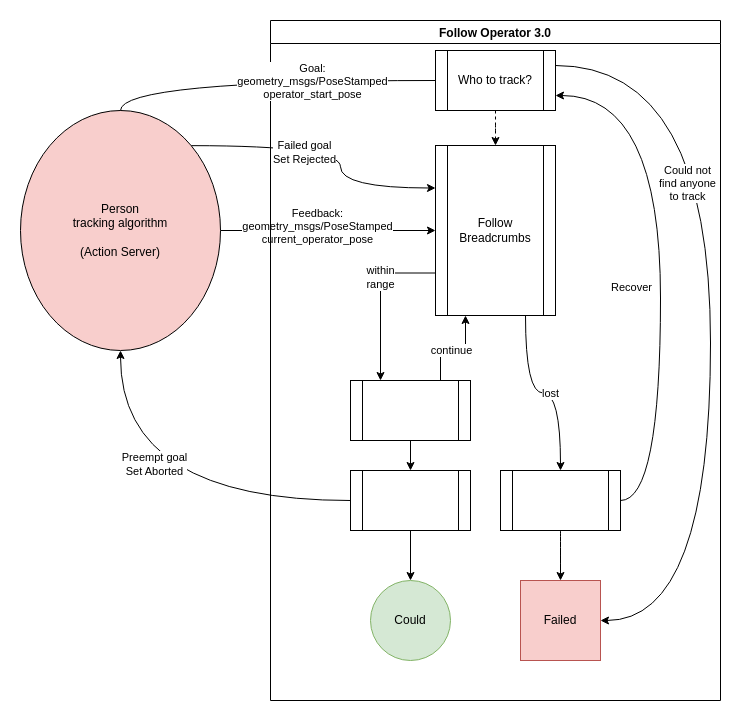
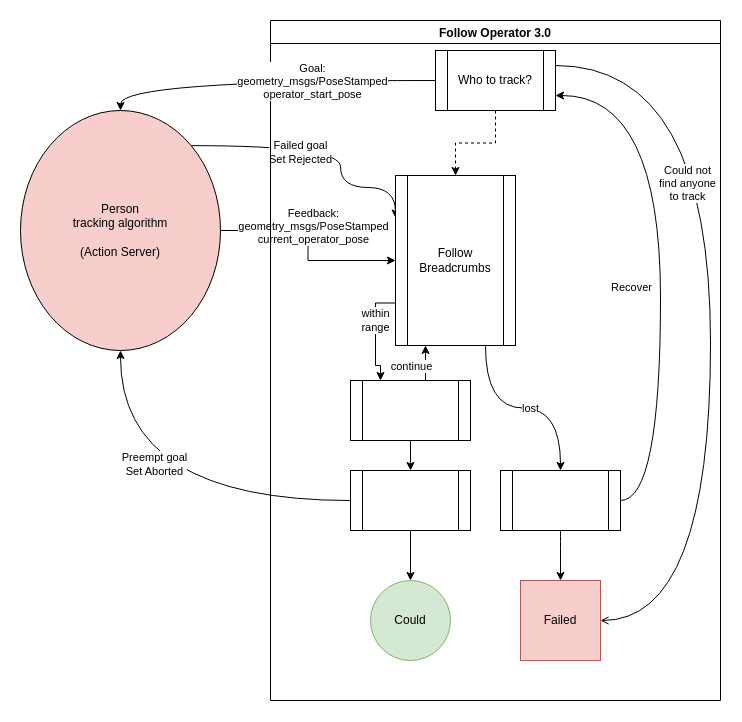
  <mxCell id="0" />
  <mxCell id="1" parent="0" />
  <mxCell id="2" style="edgeStyle=orthogonalEdgeStyle;orthogonalLoop=1;jettySize=auto;html=1;exitX=1;exitY=0.5;exitDx=0;exitDy=0;rounded=0;" edge="1" parent="1" source="6" target="16"><mxGeometry relative="1" as="geometry" /></mxCell>
  <mxCell id="3" value="Feedback:&lt;br&gt;geometry_msgs/PoseStamped&lt;br&gt;current_operator_pose" style="edgeLabel;html=1;align=center;verticalAlign=middle;resizable=0;points=[];" vertex="1" connectable="0" parent="2"><mxGeometry x="-0.183" y="1" relative="1" as="geometry"><mxPoint x="8" y="-4" as="offset" /></mxGeometry></mxCell>
  <mxCell id="4" style="edgeStyle=orthogonalEdgeStyle;curved=1;orthogonalLoop=1;jettySize=auto;html=1;exitX=1;exitY=0;exitDx=0;exitDy=0;entryX=0;entryY=0.25;entryDx=0;entryDy=0;" edge="1" parent="1" source="6" target="16"><mxGeometry relative="1" as="geometry"><Array as="points"><mxPoint x="340" y="145" /><mxPoint x="340" y="187" /></Array></mxGeometry></mxCell>
  <mxCell id="5" value="Failed goal&lt;br&gt;Set Rejected" style="edgeLabel;html=1;align=center;verticalAlign=middle;resizable=0;points=[];" vertex="1" connectable="0" parent="4"><mxGeometry x="-0.213" y="-6" relative="1" as="geometry"><mxPoint as="offset" /></mxGeometry></mxCell>
  <mxCell id="6" value="Person&lt;br&gt;tracking algorithm&lt;br&gt;&lt;br&gt;(Action Server)" style="ellipse;whiteSpace=wrap;html=1;fillColor=#f8cecc;" vertex="1" parent="1"><mxGeometry x="20" y="110" width="200" height="240" as="geometry" /></mxCell>
  <mxCell id="7" value="Follow Operator 3.0" style="swimlane;" vertex="1" parent="1"><mxGeometry x="270" y="20" width="450" height="680" as="geometry" /></mxCell>
  <mxCell id="8" style="edgeStyle=orthogonalEdgeStyle;rounded=0;orthogonalLoop=1;jettySize=auto;html=1;exitX=0.5;exitY=1;exitDx=0;exitDy=0;dashed=1;" edge="1" parent="7" source="11" target="16"><mxGeometry relative="1" as="geometry" /></mxCell>
- <mxCell id="9" style="edgeStyle=orthogonalEdgeStyle;curved=1;orthogonalLoop=1;jettySize=auto;html=1;exitX=1;exitY=0.25;exitDx=0;exitDy=0;entryX=1;entryY=0.5;entryDx=0;entryDy=0;" edge="1" parent="7" source="11" target="23"><mxGeometry relative="1" as="geometry"><Array as="points"><mxPoint x="440" y="45" /><mxPoint x="440" y="600" /></Array></mxGeometry></mxCell>
+ <mxCell id="9" style="edgeStyle=orthogonalEdgeStyle;curved=1;orthogonalLoop=1;jettySize=auto;html=1;exitX=1;exitY=0.25;exitDx=0;exitDy=0;entryX=1;entryY=0.5;entryDx=0;entryDy=0;endArrow=open;" edge="1" parent="7" source="11" target="23"><mxGeometry relative="1" as="geometry"><Array as="points"><mxPoint x="440" y="45" /><mxPoint x="440" y="600" /></Array></mxGeometry></mxCell>
  <mxCell id="10" value="Could not&lt;br&gt;find anyone&lt;br&gt;to track" style="edgeLabel;html=1;align=center;verticalAlign=middle;resizable=0;points=[];" vertex="1" connectable="0" parent="9"><mxGeometry x="-0.336" y="-24" relative="1" as="geometry"><mxPoint as="offset" /></mxGeometry></mxCell>
  <mxCell id="11" value="Who to track?" style="shape=process;whiteSpace=wrap;html=1;backgroundOutline=1;" vertex="1" parent="7"><mxGeometry x="165" y="30" width="120" height="60" as="geometry" /></mxCell>
  <mxCell id="12" style="edgeStyle=orthogonalEdgeStyle;rounded=0;orthogonalLoop=1;jettySize=auto;html=1;exitX=0;exitY=0.75;exitDx=0;exitDy=0;entryX=0.25;entryY=0;entryDx=0;entryDy=0;" edge="1" parent="7" source="16" target="20"><mxGeometry relative="1" as="geometry" /></mxCell>
  <mxCell id="13" value="within&lt;br&gt;range" style="edgeLabel;html=1;align=center;verticalAlign=middle;resizable=0;points=[];" vertex="1" connectable="0" parent="12"><mxGeometry x="-0.28" y="-1" relative="1" as="geometry"><mxPoint as="offset" /></mxGeometry></mxCell>
  <mxCell id="14" style="edgeStyle=orthogonalEdgeStyle;curved=1;orthogonalLoop=1;jettySize=auto;html=1;exitX=0.75;exitY=1;exitDx=0;exitDy=0;entryX=0.5;entryY=0;entryDx=0;entryDy=0;" edge="1" parent="7" source="16" target="28"><mxGeometry relative="1" as="geometry" /></mxCell>
  <mxCell id="15" value="lost" style="edgeLabel;html=1;align=center;verticalAlign=middle;resizable=0;points=[];" vertex="1" connectable="0" parent="14"><mxGeometry x="0.072" relative="1" as="geometry"><mxPoint as="offset" /></mxGeometry></mxCell>
- <mxCell id="16" value="Follow Breadcrumbs" style="shape=process;whiteSpace=wrap;html=1;backgroundOutline=1;labelBackgroundColor=default;" vertex="1" parent="7"><mxGeometry x="165" y="125" width="120" height="170" as="geometry" /></mxCell>
+ <mxCell id="16" value="Follow Breadcrumbs" style="shape=process;whiteSpace=wrap;html=1;backgroundOutline=1;labelBackgroundColor=default;" vertex="1" parent="7"><mxGeometry x="125" y="155" width="120" height="170" as="geometry" /></mxCell>
  <mxCell id="17" style="edgeStyle=orthogonalEdgeStyle;rounded=0;orthogonalLoop=1;jettySize=auto;html=1;exitX=0.75;exitY=0;exitDx=0;exitDy=0;entryX=0.25;entryY=1;entryDx=0;entryDy=0;" edge="1" parent="7" source="20" target="16"><mxGeometry relative="1" as="geometry" /></mxCell>
  <mxCell id="18" value="continue" style="edgeLabel;html=1;align=center;verticalAlign=middle;resizable=0;points=[];" vertex="1" connectable="0" parent="17"><mxGeometry x="0.342" y="-1" relative="1" as="geometry"><mxPoint x="-16" y="4" as="offset" /></mxGeometry></mxCell>
  <mxCell id="19" style="edgeStyle=orthogonalEdgeStyle;rounded=0;orthogonalLoop=1;jettySize=auto;html=1;exitX=0.5;exitY=1;exitDx=0;exitDy=0;entryX=0.5;entryY=0;entryDx=0;entryDy=0;" edge="1" parent="7" source="20" target="22"><mxGeometry relative="1" as="geometry" /></mxCell>
  <mxCell id="20" value="" style="shape=process;whiteSpace=wrap;html=1;backgroundOutline=1;labelBackgroundColor=default;" vertex="1" parent="7"><mxGeometry x="80" y="360" width="120" height="60" as="geometry" /></mxCell>
  <mxCell id="21" style="edgeStyle=orthogonalEdgeStyle;rounded=0;orthogonalLoop=1;jettySize=auto;html=1;exitX=0.5;exitY=1;exitDx=0;exitDy=0;entryX=0.5;entryY=0;entryDx=0;entryDy=0;" edge="1" parent="7" source="22" target="24"><mxGeometry relative="1" as="geometry" /></mxCell>
  <mxCell id="22" value="" style="shape=process;whiteSpace=wrap;html=1;backgroundOutline=1;labelBackgroundColor=default;" vertex="1" parent="7"><mxGeometry x="80" y="450" width="120" height="60" as="geometry" /></mxCell>
  <mxCell id="23" value="Failed" style="whiteSpace=wrap;html=1;aspect=fixed;labelBackgroundColor=none;fillColor=#f8cecc;strokeColor=#b85450;rounded=0;" vertex="1" parent="7"><mxGeometry x="250" y="560" width="80" height="80" as="geometry" /></mxCell>
  <mxCell id="24" value="Could" style="ellipse;whiteSpace=wrap;html=1;aspect=fixed;labelBackgroundColor=none;fillColor=#d5e8d4;strokeColor=#82b366;" vertex="1" parent="7"><mxGeometry x="100" y="560" width="80" height="80" as="geometry" /></mxCell>
  <mxCell id="25" value="" style="edgeStyle=orthogonalEdgeStyle;curved=1;orthogonalLoop=1;jettySize=auto;html=1;" edge="1" parent="7" source="28" target="23"><mxGeometry relative="1" as="geometry" /></mxCell>
  <mxCell id="26" style="edgeStyle=orthogonalEdgeStyle;curved=1;orthogonalLoop=1;jettySize=auto;html=1;exitX=1;exitY=0.5;exitDx=0;exitDy=0;entryX=1;entryY=0.75;entryDx=0;entryDy=0;" edge="1" parent="7" source="28" target="11"><mxGeometry relative="1" as="geometry"><Array as="points"><mxPoint x="390" y="480" /><mxPoint x="390" y="75" /></Array></mxGeometry></mxCell>
  <mxCell id="27" value="Recover" style="edgeLabel;html=1;align=center;verticalAlign=middle;resizable=0;points=[];" vertex="1" connectable="0" parent="26"><mxGeometry x="-0.011" y="1" relative="1" as="geometry"><mxPoint x="-29" y="18" as="offset" /></mxGeometry></mxCell>
  <mxCell id="28" value="" style="shape=process;whiteSpace=wrap;html=1;backgroundOutline=1;labelBackgroundColor=default;" vertex="1" parent="7"><mxGeometry x="230" y="450" width="120" height="60" as="geometry" /></mxCell>
- <mxCell id="29" style="edgeStyle=orthogonalEdgeStyle;orthogonalLoop=1;jettySize=auto;html=1;entryX=0.5;entryY=0;entryDx=0;entryDy=0;curved=1;exitX=0;exitY=0.5;exitDx=0;exitDy=0;endArrow=none;" edge="1" parent="1" source="11" target="6"><mxGeometry relative="1" as="geometry"><mxPoint x="440" y="80" as="sourcePoint" /><Array as="points"><mxPoint x="120" y="80" /></Array></mxGeometry></mxCell>
+ <mxCell id="29" style="edgeStyle=orthogonalEdgeStyle;orthogonalLoop=1;jettySize=auto;html=1;entryX=0.5;entryY=0;entryDx=0;entryDy=0;curved=1;exitX=0;exitY=0.5;exitDx=0;exitDy=0;" edge="1" parent="1" source="11" target="6"><mxGeometry relative="1" as="geometry"><mxPoint x="440" y="80" as="sourcePoint" /><Array as="points"><mxPoint x="120" y="80" /></Array></mxGeometry></mxCell>
  <mxCell id="30" value="Goal:&lt;br&gt;geometry_msgs/PoseStamped&lt;br&gt;operator_start_pose" style="edgeLabel;html=1;align=center;verticalAlign=middle;resizable=0;points=[];labelBackgroundColor=default;" vertex="1" connectable="0" parent="29"><mxGeometry x="-0.328" y="3" relative="1" as="geometry"><mxPoint x="-8" y="-3" as="offset" /></mxGeometry></mxCell>
  <mxCell id="31" style="edgeStyle=orthogonalEdgeStyle;orthogonalLoop=1;jettySize=auto;html=1;exitX=0;exitY=0.5;exitDx=0;exitDy=0;entryX=0.5;entryY=1;entryDx=0;entryDy=0;curved=1;" edge="1" parent="1" source="22" target="6"><mxGeometry relative="1" as="geometry" /></mxCell>
  <mxCell id="32" value="Preempt goal&lt;br&gt;Set Aborted" style="edgeLabel;html=1;align=center;verticalAlign=middle;resizable=0;points=[];" vertex="1" connectable="0" parent="31"><mxGeometry x="0.035" y="-37" relative="1" as="geometry"><mxPoint as="offset" /></mxGeometry></mxCell>
